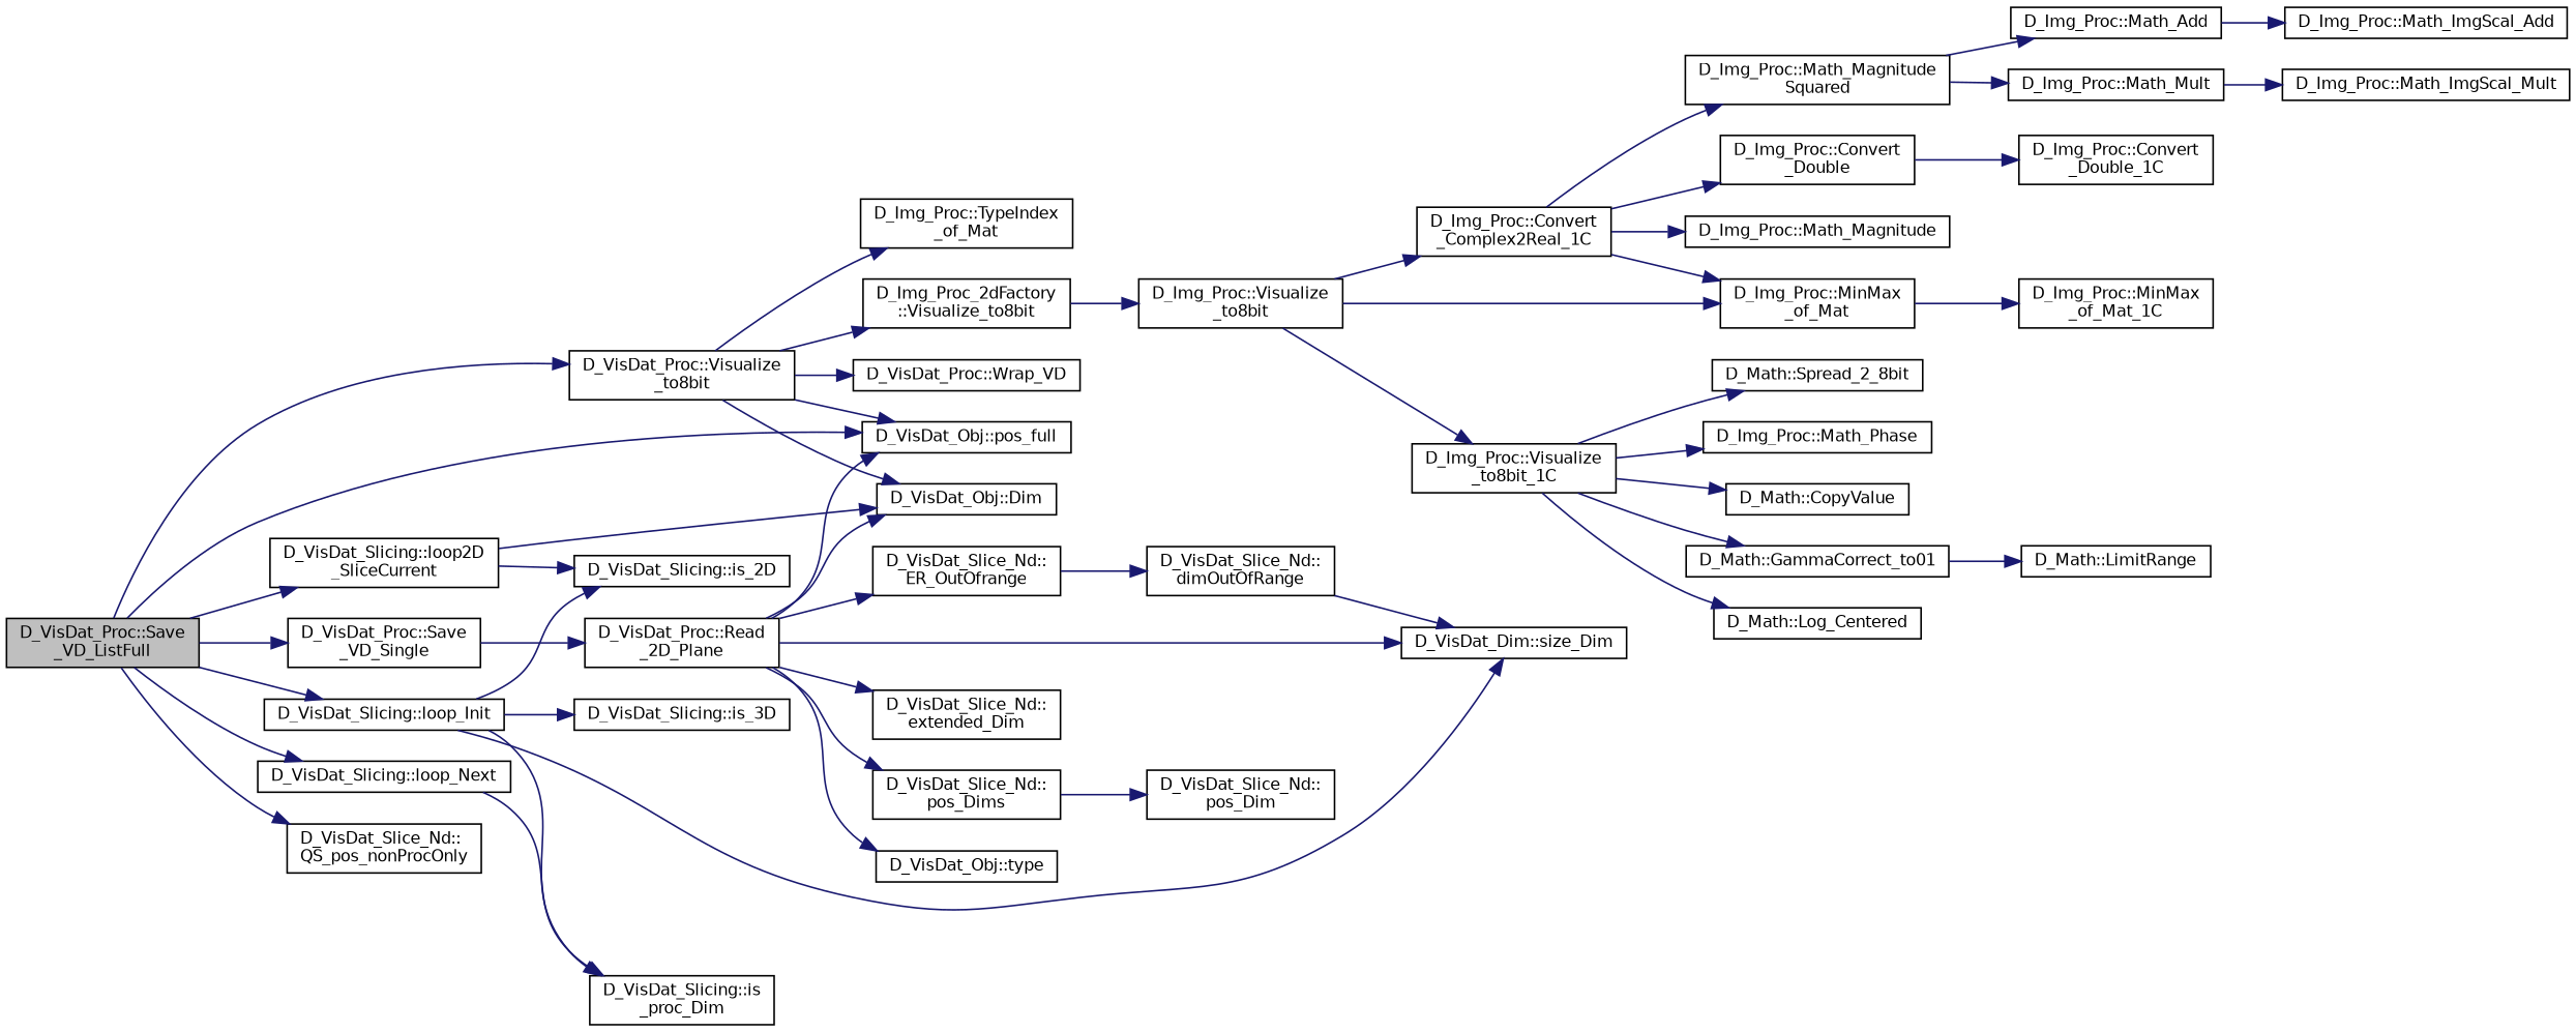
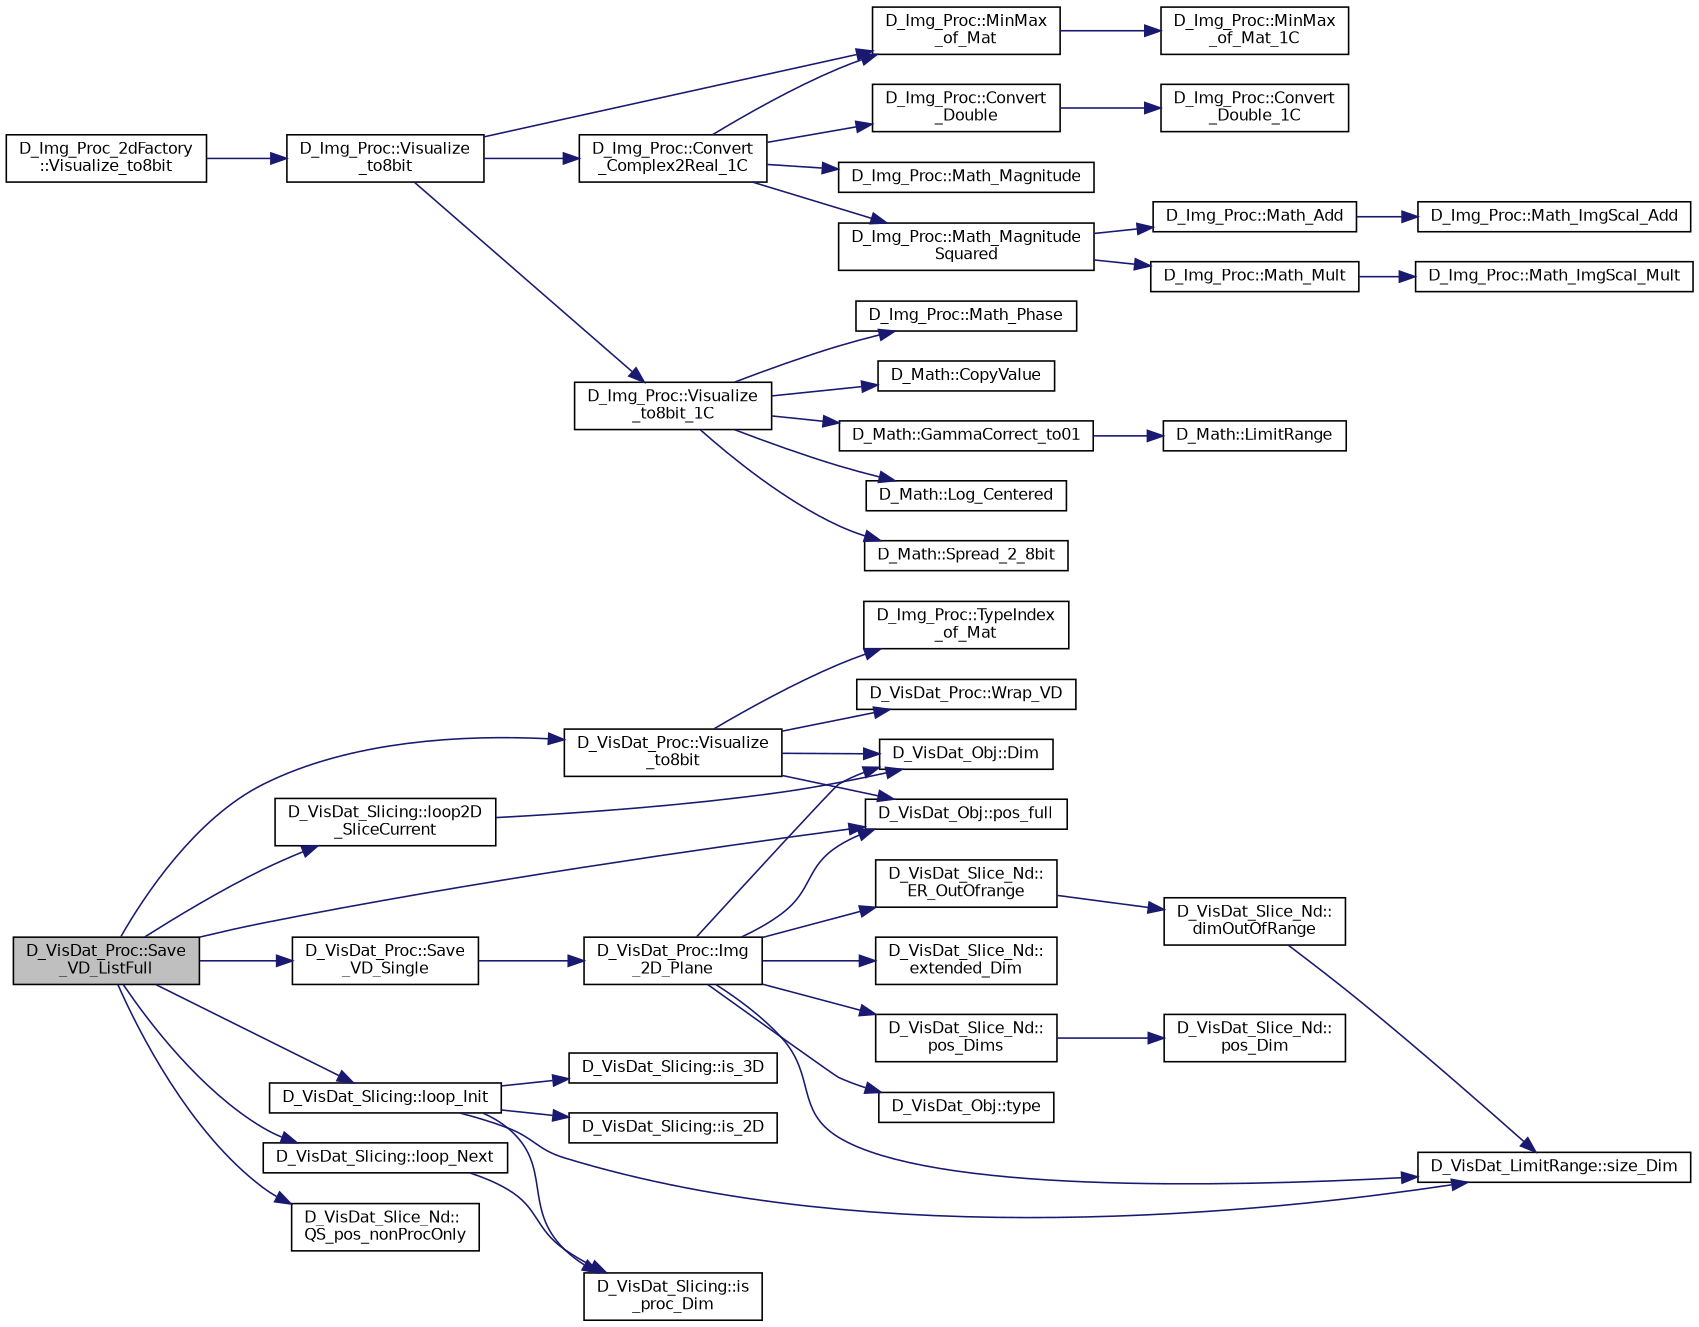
  digraph {
    rankdir=LR
    node [color=black fillcolor=white fontname=Helvetica fontsize=10 shape=record style=filled]
    edge [color=midnightblue fontname=Helvetica fontsize=10 labelfontname=Helvetica labelfontsize=10 style=solid]
    n1 [fillcolor=grey75 fontcolor=black height=0.2 label="D_VisDat_Proc::Save\l_VD_ListFull" width=0.4]
    n2 [height=0.2 label="D_VisDat_Slicing::loop2D\l_SliceCurrent" width=0.4]
    n3 [height=0.2 label="D_VisDat_Slicing::loop_Init" width=0.4]
    n4 [height=0.2 label="D_VisDat_Slicing::loop_Next" width=0.4]
    n5 [height=0.2 label="D_VisDat_Obj::pos_full" width=0.4]
    n6 [height=0.2 label="D_VisDat_Slice_Nd::\lQS_pos_nonProcOnly" width=0.4]
    n7 [height=0.2 label="D_VisDat_Proc::Save\l_VD_Single" width=0.4]
    n8 [height=0.2 label="D_VisDat_Proc::Visualize\l_to8bit" width=0.4]
    n9 [height=0.2 label="D_VisDat_Obj::Dim" width=0.4]
    n10 [height=0.2 label="D_VisDat_Slicing::is_2D" width=0.4]
    n11 [height=0.2 label="D_VisDat_Slicing::is_3D" width=0.4]
    n12 [height=0.2 label="D_VisDat_Slicing::is\l_proc_Dim" width=0.4]
-   n13 [height=0.2 label="D_VisDat_Dim::size_Dim" width=0.4]
-   n14 [height=0.2 label="D_VisDat_Proc::Read\l_2D_Plane" width=0.4]
+   n13 [height=0.2 label="D_VisDat_LimitRange::size_Dim" width=0.4]
+   n14 [height=0.2 label="D_VisDat_Proc::Img\l_2D_Plane" width=0.4]
    n15 [height=0.2 label="D_Img_Proc::TypeIndex\l_of_Mat" width=0.4]
    n16 [height=0.2 label="D_Img_Proc_2dFactory\l::Visualize_to8bit" width=0.4]
    n17 [height=0.2 label="D_VisDat_Proc::Wrap_VD" width=0.4]
    n18 [height=0.2 label="D_VisDat_Slice_Nd::\lER_OutOfrange" width=0.4]
    n19 [height=0.2 label="D_VisDat_Slice_Nd::\lextended_Dim" width=0.4]
    n20 [height=0.2 label="D_VisDat_Slice_Nd::\lpos_Dims" width=0.4]
    n21 [height=0.2 label="D_VisDat_Obj::type" width=0.4]
    n22 [height=0.2 label="D_VisDat_Slice_Nd::\ldimOutOfRange" width=0.4]
    n23 [height=0.2 label="D_VisDat_Slice_Nd::\lpos_Dim" width=0.4]
    n24 [height=0.2 label="D_Img_Proc::Visualize\l_to8bit" width=0.4]
    n25 [height=0.2 label="D_Img_Proc::Convert\l_Complex2Real_1C" width=0.4]
    n26 [height=0.2 label="D_Img_Proc::MinMax\l_of_Mat" width=0.4]
    n27 [height=0.2 label="D_Img_Proc::Visualize\l_to8bit_1C" width=0.4]
    n28 [height=0.2 label="D_Img_Proc::Convert\l_Double" width=0.4]
    n29 [height=0.2 label="D_Img_Proc::Math_Magnitude" width=0.4]
    n30 [height=0.2 label="D_Img_Proc::Math_Magnitude\lSquared" width=0.4]
    n31 [height=0.2 label="D_Img_Proc::MinMax\l_of_Mat_1C" width=0.4]
    n32 [height=0.2 label="D_Img_Proc::Math_Phase" width=0.4]
    n33 [height=0.2 label="D_Math::CopyValue" width=0.4]
    n34 [height=0.2 label="D_Math::GammaCorrect_to01" width=0.4]
    n35 [height=0.2 label="D_Math::Log_Centered" width=0.4]
    n36 [height=0.2 label="D_Math::Spread_2_8bit" width=0.4]
    n37 [height=0.2 label="D_Img_Proc::Convert\l_Double_1C" width=0.4]
    n38 [height=0.2 label="D_Img_Proc::Math_Add" width=0.4]
    n39 [height=0.2 label="D_Img_Proc::Math_Mult" width=0.4]
    n40 [height=0.2 label="D_Img_Proc::Math_ImgScal_Add" width=0.4]
    n41 [height=0.2 label="D_Img_Proc::Math_ImgScal_Mult" width=0.4]
    n42 [height=0.2 label="D_Math::LimitRange" width=0.4]
    n1 -> n2
    n1 -> n3
    n1 -> n4
    n1 -> n5
    n1 -> n6
    n1 -> n7
    n1 -> n8
    n2 -> n9
-   n2 -> n10
    n3 -> n10
    n3 -> n11
    n3 -> n12
    n3 -> n13
    n4 -> n12
    n7 -> n14
    n8 -> n5
    n8 -> n9
    n8 -> n15
-   n8 -> n16
    n8 -> n17
    n14 -> n5
    n14 -> n9
    n14 -> n13
    n14 -> n18
    n14 -> n19
    n14 -> n20
    n14 -> n21
    n16 -> n24
    n18 -> n22
    n20 -> n23
    n22 -> n13
    n24 -> n25
    n24 -> n26
    n24 -> n27
    n25 -> n26
    n25 -> n28
    n25 -> n29
    n25 -> n30
    n26 -> n31
    n27 -> n32
    n27 -> n33
    n27 -> n34
    n27 -> n35
    n27 -> n36
    n28 -> n37
    n30 -> n38
    n30 -> n39
    n34 -> n42
    n38 -> n40
    n39 -> n41
  }
